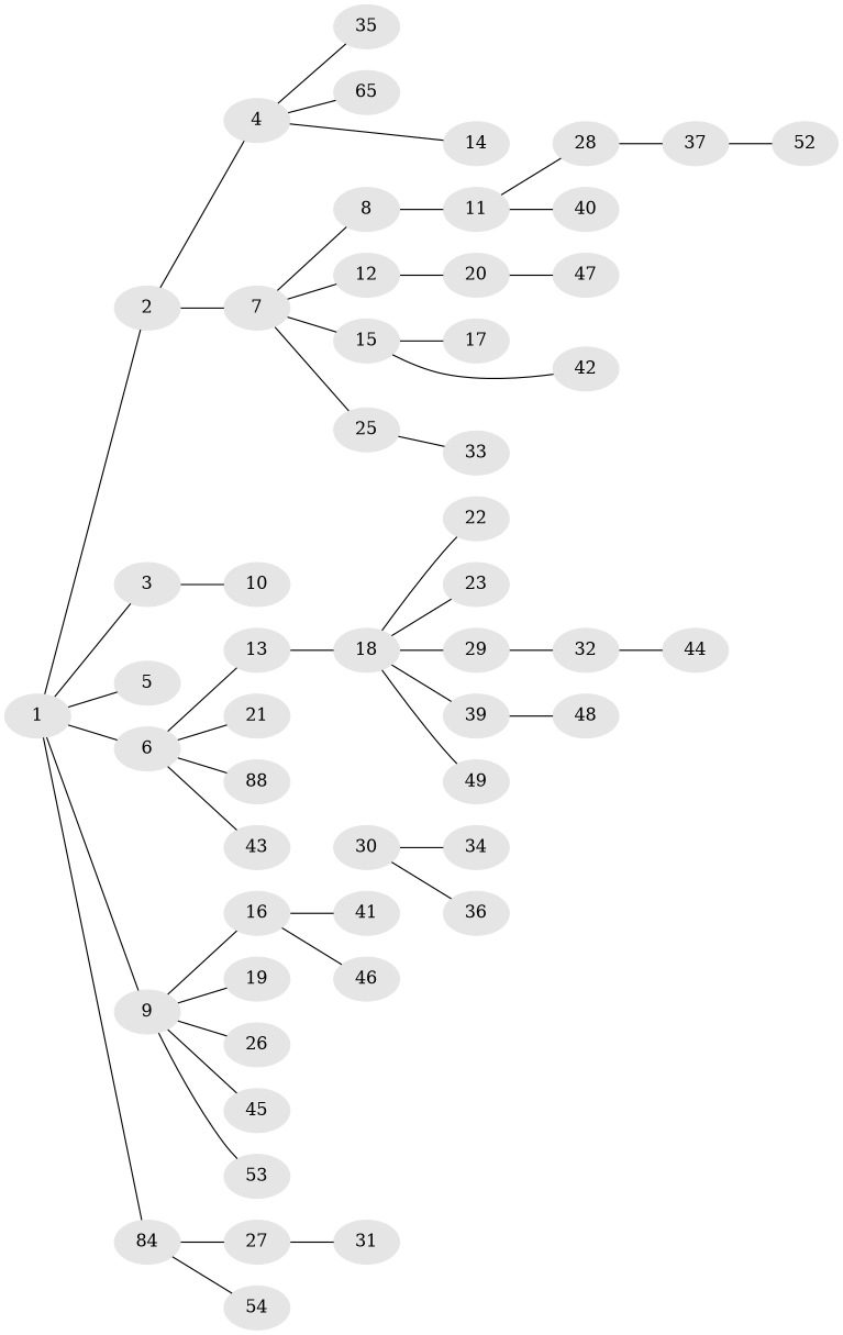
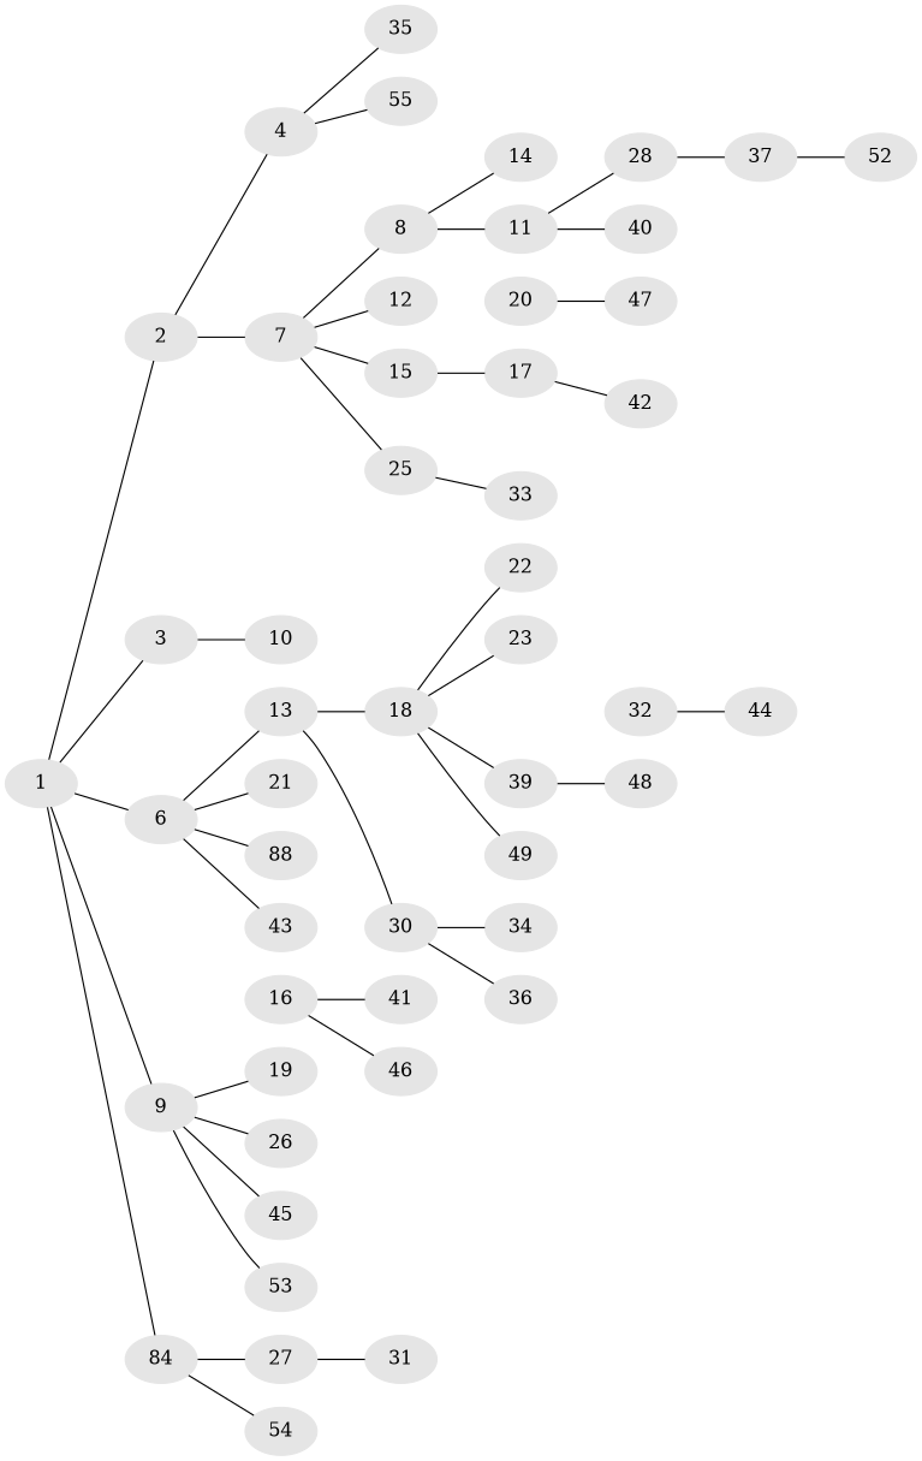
  graph {
    rankdir=LR
    node [color=gray90 style=filled]
    1
    2
    3
-   5
    6
    9
    n7 [label=84]
    4
    7
    10
    13
    21
    n13 [label=88]
    43
    16
    19
    26
    45
    53
    27
    54
    35
-   55 [label=65]
+   55
    8
    12
    15
    25
    18
    30
    11
    14
    20
    17
    33
    28
    40
    41
    46
    37
    47
    22
    23
-   29
    39
    49
    34
    36
    42
    32
    48
    31
    52
    44
    1 -- 2
    1 -- 3
-   1 -- 5
    1 -- 6
    1 -- 9
    1 -- n7
    2 -- 4
    2 -- 7
    3 -- 10
    6 -- 13
    6 -- 21
    6 -- n13
    6 -- 43
-   9 -- 16
    9 -- 19
    9 -- 26
    9 -- 45
    9 -- 53
    n7 -- 27
    n7 -- 54
    4 -- 35
    4 -- 55
    7 -- 8
    7 -- 12
    7 -- 15
    7 -- 25
    13 -- 18
+   13 -- 30
    16 -- 41
    16 -- 46
    27 -- 31
    8 -- 11
-   4 -- 14
-   12 -- 20
+   8 -- 14
    15 -- 17
    25 -- 33
    18 -- 22
    18 -- 23
-   18 -- 29
    18 -- 39
    18 -- 49
    30 -- 34
    30 -- 36
    11 -- 28
    11 -- 40
    20 -- 47
-   15 -- 42
+   17 -- 42
    28 -- 37
    37 -- 52
-   29 -- 32
    39 -- 48
    32 -- 44
  }
